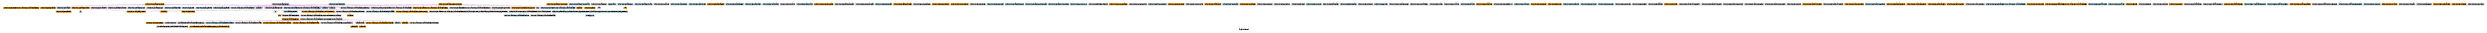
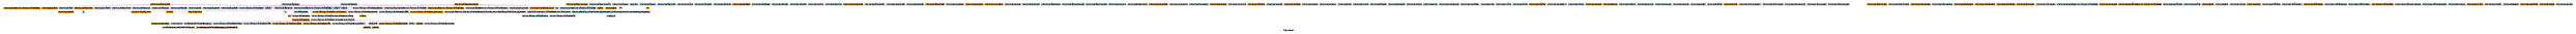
  digraph {
    label="Call graph: fix_wall_region.ll"
    node [fillcolor=lightgrey shape=record style=filled]
    edge [arrowhead=diamond color=brown]
    n1 [fillcolor=orange label="{_ZN9LAMMPS_NS13FixWallRegionC2EPNS_6LAMMPSEiPPc}"]
    n2 [label="{_ZN9LAMMPS_NS3FixC2EPNS_6LAMMPSEiPPc}"]
    n3 [label="{_ZNSaIcEC1Ev}"]
    n4 [label="{_ZNSt7__cxx1112basic_stringIcSt11char_traitsIcESaIcEEC2IS3_EEPKcRKS3_}"]
    n5 [fillcolor=orange label="{_ZN9LAMMPS_NS3FixD2Ev}"]
    n6 [fillcolor=lightblue label="{_ZNSaIcED1Ev}"]
    n7 [fillcolor=orange label="{_ZN9LAMMPS_NS5Error3allERKNSt7__cxx1112basic_stringIcSt11char_traitsIcESaIcEEEiS8_}"]
    n8 [fillcolor=lightblue label="{_ZNSt7__cxx1112basic_stringIcSt11char_traitsIcESaIcEED1Ev}"]
    n9 [fillcolor=orange label="{_ZN9LAMMPS_NS5utils7numericEPKciS2_bPNS_6LAMMPSE}"]
    n10 [label="{strcmp}"]
    n11 [fillcolor=lightblue label="{_ZN9LAMMPS_NS5utils6strdupERKNSt7__cxx1112basic_stringIcSt11char_traitsIcESaIcEEE}"]
    n12 [label="{_ZN9LAMMPS_NS5Error3allIJRPcEEEvRKNSt7__cxx1112basic_stringIcSt11char_traitsIcESaIcEEEiSB_DpOT_}"]
    n13 [label="{_ZNK9LAMMPS_NS6Domain16get_region_by_idERKNSt7__cxx1112basic_stringIcSt11char_traitsIcESaIcEEE}"]
    n14 [fillcolor=lightblue label="{_ZNSt7__cxx1112basic_stringIcSt11char_traitsIcESaIcEE13_M_local_dataEv}"]
    n15 [fillcolor=orange label="{_ZNSt7__cxx1112basic_stringIcSt11char_traitsIcESaIcEE12_Alloc_hiderC1EPcRKS3_}"]
    n16 [fillcolor=lightblue label="{_ZNSt11char_traitsIcE6lengthEPKc}"]
    n17 [fillcolor=orange label="{_ZNSt7__cxx1112basic_stringIcSt11char_traitsIcESaIcEE12_M_constructIPKcEEvT_S8_}"]
    n18 [label="{_ZNSt7__cxx1112basic_stringIcSt11char_traitsIcESaIcEE12_Alloc_hiderD2Ev}"]
    n19 [label="{_ZN3fmt6v9_lmp17basic_string_viewIcEC2ISt11char_traitsIcESaIcEEERKNSt7__cxx1112basic_stringIcT_T0_EE}"]
    n20 [fillcolor=lightblue label="{_ZN3fmt6v9_lmp16make_format_argsINS0_20basic_format_contextINS0_8appenderEcEEJRPcEEENS0_16format_arg_storeIT_JDpNSt9remove_cvINSt16remove_referenceIT0_E4typeEE4typeEEEEDpOSB_}"]
    n21 [label="{_ZN9LAMMPS_NS5Error4_allERKNSt7__cxx1112basic_stringIcSt11char_traitsIcESaIcEEEiN3fmt6v9_lmp17basic_string_viewIcEENSA_17basic_format_argsINSA_20basic_format_contextINSA_8appenderEcEEEE}"]
    n22 [label="{_ZN9__gnu_cxx11char_traitsIcE6lengthEPKc}"]
    n23 [fillcolor=orange label="{strlen}"]
    n24 [label="{_ZNSt7__cxx1112basic_stringIcSt11char_traitsIcESaIcEE16_M_construct_auxIPKcEEvT_S8_St12__false_type}"]
    n25 [fillcolor=orange label="{_ZNSaIcED2Ev}"]
    n26 [label="{_ZNKSt7__cxx1112basic_stringIcSt11char_traitsIcESaIcEE4dataEv}"]
    n27 [fillcolor=lightblue label="{_ZNKSt7__cxx1112basic_stringIcSt11char_traitsIcESaIcEE4sizeEv}"]
    n28 [fillcolor=lightblue label="{llvm.memcpy.p0.p0.i64}"]
    n29 [fillcolor=orange label="{_ZN9__gnu_cxx11char_traitsIcE2eqERKcS3_}"]
    n30 [label="{_ZNSt7__cxx1112basic_stringIcSt11char_traitsIcESaIcEE12_M_constructIPKcEEvT_S8_St20forward_iterator_tag}"]
    n31 [fillcolor=lightblue label="{__gxx_personality_v0}"]
    n32 [label="{_ZN9LAMMPS_NS13FixWallRegionD2Ev}"]
    n33 [label="{_ZdaPv}"]
    n34 [fillcolor=lightblue label="{_ZN9LAMMPS_NS13FixWallRegionD0Ev}"]
    n35 [fillcolor=orange label="{_ZdlPv}"]
    n36 [fillcolor=lightblue label="{_ZN9LAMMPS_NS13FixWallRegion7setmaskEv}"]
    n37 [fillcolor=lightblue label="{_ZN9LAMMPS_NS13FixWallRegion4initEv}"]
    n38 [fillcolor=lightblue label="{__dynamic_cast}"]
    n39 [fillcolor=lightblue label="{_ZN9LAMMPS_NS5utils8strmatchERKNSt7__cxx1112basic_stringIcSt11char_traitsIcESaIcEEES8_}"]
    n40 [fillcolor=orange label="{llvm.fmuladd.f64}"]
    n41 [fillcolor=orange label="{_ZN9LAMMPS_NS11MathSpecialL6powintERKdi}"]
    n42 [label="{exp}"]
    n43 [fillcolor=orange label="{MPI_Allreduce}"]
    n44 [label="{_ZN9LAMMPS_NS3Fix11copy_arraysEiii}"]
    n45 [label="{_ZN9LAMMPS_NS13FixWallRegion5setupEi}"]
    n46 [fillcolor=lightblue label="{_ZN9LAMMPS_NS5Respa13copy_f_flevelEi}"]
    n47 [fillcolor=lightblue label="{_ZN9LAMMPS_NS5Respa13copy_flevel_fEi}"]
    n48 [fillcolor=lightblue label="{_ZN9LAMMPS_NS3Fix11pack_borderEiPiPd}"]
    n49 [fillcolor=lightblue label="{_ZN9LAMMPS_NS3Fix13unpack_borderEiiPd}"]
    n50 [fillcolor=orange label="{_ZN9LAMMPS_NS3Fix13pack_exchangeEiPd}"]
    n51 [fillcolor=lightblue label="{_ZN9LAMMPS_NS3Fix15unpack_exchangeEiPd}"]
    n52 [fillcolor=lightblue label="{_ZN9LAMMPS_NS3Fix12pack_restartEiPd}"]
    n53 [fillcolor=lightblue label="{_ZN9LAMMPS_NS3Fix14unpack_restartEii}"]
    n54 [label="{_ZN9LAMMPS_NS3Fix12size_restartEi}"]
    n55 [fillcolor=lightblue label="{_ZN9LAMMPS_NS3Fix15maxsize_restartEv}"]
    n56 [fillcolor=orange label="{_ZN9LAMMPS_NS3Fix21setup_pre_force_respaEii}"]
    n57 [label="{_ZN9LAMMPS_NS3Fix23initial_integrate_respaEiii}"]
    n58 [label="{_ZN9LAMMPS_NS3Fix20post_integrate_respaEii}"]
    n59 [fillcolor=lightblue label="{_ZN9LAMMPS_NS3Fix15pre_force_respaEiii}"]
    n60 [fillcolor=orange label="{_ZN9LAMMPS_NS3Fix21final_integrate_respaEii}"]
    n61 [label="{_ZN9LAMMPS_NS3Fix16min_pre_exchangeEv}"]
    n62 [fillcolor=orange label="{_ZN9LAMMPS_NS3Fix16min_pre_neighborEv}"]
    n63 [fillcolor=orange label="{_ZN9LAMMPS_NS3Fix17min_post_neighborEv}"]
    n64 [label="{_ZN9LAMMPS_NS3Fix13min_pre_forceEi}"]
    n65 [fillcolor=lightblue label="{_ZN9LAMMPS_NS3Fix15min_pre_reverseEii}"]
    n66 [fillcolor=lightblue label="{_ZN9LAMMPS_NS13FixWallRegion9min_setupEi}"]
    n67 [fillcolor=orange label="{_ZN9LAMMPS_NS13FixWallRegion10post_forceEi}"]
    n68 [fillcolor=orange label="{_ZN9LAMMPS_NS6Region8prematchEv}"]
    n69 [fillcolor=lightblue label="{_ZN9LAMMPS_NS3Fix6v_initEi}"]
    n70 [label="{_ZN9LAMMPS_NS6Region7surfaceEdddd}"]
    n71 [fillcolor=lightblue label="{_ZN9LAMMPS_NS13FixWallRegion4lj93Ed}"]
    n72 [label="{_ZN9LAMMPS_NS13FixWallRegion5lj126Ed}"]
    n73 [fillcolor=lightblue label="{_ZN9LAMMPS_NS13FixWallRegion6lj1043Ed}"]
    n74 [label="{_ZN9LAMMPS_NS13FixWallRegion5morseEd}"]
    n75 [fillcolor=orange label="{_ZN9LAMMPS_NS13FixWallRegion7colloidEdd}"]
    n76 [label="{_ZN9LAMMPS_NS13FixWallRegion8harmonicEd}"]
    n77 [fillcolor=lightblue label="{_ZN9LAMMPS_NS3Fix7v_tallyEiPd}"]
    n78 [fillcolor=orange label="{_ZN9LAMMPS_NS5Error3oneERKNSt7__cxx1112basic_stringIcSt11char_traitsIcESaIcEEEiS8_}"]
    n79 [fillcolor=orange label="{_ZN9LAMMPS_NS3Fix7v_setupEi}"]
    n80 [fillcolor=orange label="{_ZN9LAMMPS_NS6Region5matchEddd}"]
    n81 [fillcolor=lightblue label="{log}"]
    n82 [fillcolor=lightblue label="{_ZN9LAMMPS_NS13FixWallRegion16post_force_respaEiii}"]
    n83 [fillcolor=lightblue label="{_ZN9LAMMPS_NS13FixWallRegion14min_post_forceEi}"]
    n84 [fillcolor=lightblue label="{_ZN9LAMMPS_NS13FixWallRegion14compute_scalarEv}"]
    n85 [fillcolor=orange label="{_ZN9LAMMPS_NS13FixWallRegion14compute_vectorEi}"]
    n86 [fillcolor=lightblue label="{_ZN9LAMMPS_NS3Fix16post_constructorEv}"]
    n87 [label="{_ZN9LAMMPS_NS3Fix9init_listEiPNS_9NeighListE}"]
    n88 [fillcolor=orange label="{_ZN9LAMMPS_NS3Fix18setup_pre_exchangeEv}"]
    n89 [label="{_ZN9LAMMPS_NS3Fix18setup_pre_neighborEv}"]
    n90 [fillcolor=lightblue label="{_ZN9LAMMPS_NS3Fix19setup_post_neighborEv}"]
    n91 [fillcolor=orange label="{_ZN9LAMMPS_NS3Fix15setup_pre_forceEi}"]
    n92 [label="{_ZN9LAMMPS_NS3Fix17setup_pre_reverseEii}"]
    n93 [fillcolor=orange label="{_ZN9LAMMPS_NS3Fix17initial_integrateEi}"]
    n94 [fillcolor=lightblue label="{_ZN9LAMMPS_NS3Fix14post_integrateEv}"]
    n95 [fillcolor=orange label="{_ZN9LAMMPS_NS3Fix12pre_exchangeEv}"]
    n96 [label="{_ZN9LAMMPS_NS3Fix12pre_neighborEv}"]
    n97 [label="{_ZN9LAMMPS_NS3Fix13post_neighborEv}"]
    n98 [label="{_ZN9LAMMPS_NS3Fix9pre_forceEi}"]
    n99 [fillcolor=lightblue label="{_ZN9LAMMPS_NS3Fix11pre_reverseEii}"]
    n100 [label="{_ZN9LAMMPS_NS3Fix15final_integrateEv}"]
    n101 [fillcolor=lightblue label="{_ZN9LAMMPS_NS3Fix15fused_integrateEi}"]
    n102 [label="{_ZN9LAMMPS_NS3Fix11end_of_stepEv}"]
    n103 [fillcolor=lightblue label="{_ZN9LAMMPS_NS3Fix8post_runEv}"]
    n104 [label="{_ZN9LAMMPS_NS3Fix13write_restartEP8_IO_FILE}"]
    n105 [label="{_ZN9LAMMPS_NS3Fix18write_restart_fileEPKc}"]
    n106 [label="{_ZN9LAMMPS_NS3Fix7restartEPc}"]
    n107 [label="{_ZN9LAMMPS_NS3Fix11grow_arraysEi}"]
    n108 [fillcolor=lightblue label="{_ZN9LAMMPS_NS3Fix10set_arraysEi}"]
    n109 [fillcolor=orange label="{_ZN9LAMMPS_NS3Fix13update_arraysEii}"]
    n110 [label="{_ZN9LAMMPS_NS3Fix12set_moleculeEiiiPdS1_S1_}"]
    n111 [fillcolor=lightblue label="{_ZN9LAMMPS_NS3Fix11clear_bonusEv}"]
    n112 [fillcolor=orange label="{_ZN9LAMMPS_NS3Fix10min_energyEPd}"]
    n113 [fillcolor=orange label="{_ZN9LAMMPS_NS3Fix9min_storeEv}"]
    n114 [fillcolor=lightblue label="{_ZN9LAMMPS_NS3Fix14min_clearstoreEv}"]
    n115 [fillcolor=lightblue label="{_ZN9LAMMPS_NS3Fix13min_pushstoreEv}"]
    n116 [fillcolor=lightblue label="{_ZN9LAMMPS_NS3Fix12min_popstoreEv}"]
    n117 [label="{_ZN9LAMMPS_NS3Fix13min_reset_refEv}"]
    n118 [label="{_ZN9LAMMPS_NS3Fix8min_stepEdPd}"]
    n119 [label="{_ZN9LAMMPS_NS3Fix9max_alphaEPd}"]
    n120 [fillcolor=orange label="{_ZN9LAMMPS_NS3Fix7min_dofEv}"]
    n121 [label="{_ZN9LAMMPS_NS3Fix17pack_forward_commEiPiPdiS1_}"]
    n122 [label="{_ZN9LAMMPS_NS3Fix19unpack_forward_commEiiPd}"]
    n123 [label="{_ZN9LAMMPS_NS3Fix22pack_reverse_comm_sizeEii}"]
    n124 [label="{_ZN9LAMMPS_NS3Fix17pack_reverse_commEiiPd}"]
    n125 [label="{_ZN9LAMMPS_NS3Fix19unpack_reverse_commEiPiPd}"]
-   n126 [label="{_ZN9LAMMPS_NS3Fix10reset_gridEv}"]
    n127 [fillcolor=orange label="{_ZN9LAMMPS_NS3Fix17pack_forward_gridEiPviPi}"]
    n128 [label="{_ZN9LAMMPS_NS3Fix19unpack_forward_gridEiPviPi}"]
    n129 [fillcolor=orange label="{_ZN9LAMMPS_NS3Fix17pack_reverse_gridEiPviPi}"]
    n130 [fillcolor=lightblue label="{_ZN9LAMMPS_NS3Fix19unpack_reverse_gridEiPviPi}"]
    n131 [fillcolor=orange label="{_ZN9LAMMPS_NS3Fix15pack_remap_gridEiPviPi}"]
    n132 [fillcolor=orange label="{_ZN9LAMMPS_NS3Fix17unpack_remap_gridEiPviPi}"]
    n133 [fillcolor=orange label="{_ZN9LAMMPS_NS3Fix16unpack_read_gridEiPc}"]
    n134 [fillcolor=orange label="{_ZN9LAMMPS_NS3Fix15pack_write_gridEiPv}"]
    n135 [label="{_ZN9LAMMPS_NS3Fix17unpack_write_gridEiPvPi}"]
    n136 [fillcolor=lightblue label="{_ZN9LAMMPS_NS3Fix16get_grid_by_nameERKNSt7__cxx1112basic_stringIcSt11char_traitsIcESaIcEEERi}"]
    n137 [fillcolor=orange label="{_ZN9LAMMPS_NS3Fix17get_grid_by_indexEi}"]
    n138 [fillcolor=orange label="{_ZN9LAMMPS_NS3Fix20get_griddata_by_nameEiRKNSt7__cxx1112basic_stringIcSt11char_traitsIcESaIcEEERi}"]
    n139 [fillcolor=lightblue label="{_ZN9LAMMPS_NS3Fix21get_griddata_by_indexEi}"]
    n140 [fillcolor=lightblue label="{_ZN9LAMMPS_NS3Fix13compute_arrayEii}"]
    n141 [fillcolor=orange label="{_ZN9LAMMPS_NS3Fix3dofEi}"]
    n142 [label="{_ZN9LAMMPS_NS3Fix6deformEi}"]
    n143 [label="{_ZN9LAMMPS_NS3Fix12reset_targetEd}"]
    n144 [fillcolor=orange label="{_ZN9LAMMPS_NS3Fix8reset_dtEv}"]
    n145 [label="{_ZN9LAMMPS_NS3Fix16read_data_headerEPc}"]
    n146 [label="{_ZN9LAMMPS_NS3Fix17read_data_sectionEPciS1_i}"]
    n147 [fillcolor=orange label="{_ZN9LAMMPS_NS3Fix20read_data_skip_linesEPc}"]
    n148 [fillcolor=lightblue label="{_ZN9LAMMPS_NS3Fix17write_data_headerEP8_IO_FILEi}"]
    n149 [fillcolor=lightblue label="{_ZN9LAMMPS_NS3Fix23write_data_section_sizeEiRiS1_}"]
    n150 [fillcolor=orange label="{_ZN9LAMMPS_NS3Fix23write_data_section_packEiPPd}"]
    n151 [label="{_ZN9LAMMPS_NS3Fix26write_data_section_keywordEiP8_IO_FILE}"]
    n152 [fillcolor=lightblue label="{_ZN9LAMMPS_NS3Fix18write_data_sectionEiP8_IO_FILEiPPdi}"]
    n153 [fillcolor=lightblue label="{_ZN9LAMMPS_NS3Fix13zero_momentumEv}"]
    n154 [fillcolor=orange label="{_ZN9LAMMPS_NS3Fix13zero_rotationEv}"]
    n155 [label="{_ZN9LAMMPS_NS3Fix15rebuild_specialEv}"]
    n156 [label="{_ZN9LAMMPS_NS3Fix5imageERPiRPPd}"]
    n157 [fillcolor=orange label="{_ZN9LAMMPS_NS3Fix12modify_paramEiPPc}"]
    n158 [fillcolor=orange label="{_ZN9LAMMPS_NS3Fix7extractEPKcRi}"]
    n159 [label="{_ZN9LAMMPS_NS3Fix12memory_usageEv}"]
    n160 [fillcolor=orange label="{_ZN9__gnu_cxx17__is_null_pointerIKcEEbPT_}"]
    n161 [label="{_ZSt19__throw_logic_errorPKc}"]
    n162 [label="{_ZSt8distanceIPKcENSt15iterator_traitsIT_E15difference_typeES3_S3_}"]
    n163 [fillcolor=lightblue label="{_ZNSt7__cxx1112basic_stringIcSt11char_traitsIcESaIcEE9_M_createERmm}"]
    n164 [label="{_ZNSt7__cxx1112basic_stringIcSt11char_traitsIcESaIcEE7_M_dataEPc}"]
    n165 [fillcolor=orange label="{_ZNSt7__cxx1112basic_stringIcSt11char_traitsIcESaIcEE11_M_capacityEm}"]
    n166 [fillcolor=orange label="{_ZNKSt7__cxx1112basic_stringIcSt11char_traitsIcESaIcEE7_M_dataEv}"]
    n167 [label="{_ZNSt7__cxx1112basic_stringIcSt11char_traitsIcESaIcEE13_S_copy_charsEPcPKcS7_}"]
    n168 [fillcolor=orange label="{__cxa_begin_catch}"]
    n169 [fillcolor=orange label="{_ZNSt7__cxx1112basic_stringIcSt11char_traitsIcESaIcEE10_M_disposeEv}"]
    n170 [fillcolor=lightblue label="{__cxa_rethrow}"]
    n171 [fillcolor=orange label="{__cxa_end_catch}"]
    n172 [label="{_ZNSt7__cxx1112basic_stringIcSt11char_traitsIcESaIcEE13_M_set_lengthEm}"]
    n173 [label="{__clang_call_terminate}"]
    n174 [label="{_ZSt19__iterator_categoryIPKcENSt15iterator_traitsIT_E17iterator_categoryERKS3_}"]
    n175 [fillcolor=orange label="{_ZSt10__distanceIPKcENSt15iterator_traitsIT_E15difference_typeES3_S3_St26random_access_iterator_tag}"]
    n176 [fillcolor=orange label="{_ZSt9terminatev}"]
    n1 -> n2 [arrowhead=dot color=purple]
    n1 -> n3 [arrowhead=dot color=purple]
    n1 -> n4 [color=purple]
    n1 -> n5 [color=purple]
    n1 -> n6
    n1 -> n7
    n1 -> n8 [color=purple]
    n1 -> n9
    n1 -> n10
    n1 -> n11
    n1 -> n12 [arrowhead=dot color=purple]
    n1 -> n13 [arrowhead=dot color=purple]
    n4 -> n14
    n4 -> n15 [arrowhead=dot]
    n4 -> n16 [arrowhead=dot color=purple]
    n4 -> n17
    n4 -> n18 [color=purple]
    n12 -> n19 [arrowhead=dot]
    n12 -> n20
    n12 -> n21
    n16 -> n22 [color=purple]
    n16 -> n23
    n17 -> n24 [color=purple]
    n18 -> n25 [color=purple]
    n19 -> n26 [arrowhead=dot]
    n19 -> n27 [arrowhead=dot]
    n20 -> n28 [arrowhead=dot]
    n22 -> n29 [arrowhead=dot color=purple]
    n24 -> n30 [color=purple]
    n30 -> n160 [arrowhead=dot color=purple]
    n30 -> n161 [color=purple]
    n30 -> n162 [arrowhead=dot]
    n30 -> n163 [arrowhead=dot]
    n30 -> n164 [color=purple]
    n30 -> n165 [color=purple]
    n30 -> n166
    n30 -> n167
    n30 -> n168 [arrowhead=dot color=purple]
    n30 -> n169 [arrowhead=dot color=purple]
    n30 -> n170 [color=purple]
    n30 -> n171
    n30 -> n172
    n30 -> n173 [arrowhead=dot color=purple]
    n32 -> n5 [color=purple]
    n32 -> n33 [arrowhead=dot]
    n34 -> n35 [arrowhead=dot color=purple]
    n37 -> n3 [arrowhead=dot]
    n37 -> n4 [arrowhead=dot]
    n37 -> n6
    n37 -> n7
    n37 -> n8 [color=purple]
    n37 -> n12 [arrowhead=dot]
    n37 -> n13 [arrowhead=dot color=purple]
    n37 -> n38 [color=purple]
    n37 -> n39 [arrowhead=dot]
    n37 -> n40 [arrowhead=dot]
    n37 -> n41 [arrowhead=dot]
    n37 -> n42 [color=purple]
    n37 -> n43 [arrowhead=dot color=purple]
    n45 -> n3
    n45 -> n4 [color=purple]
    n45 -> n6 [arrowhead=dot]
    n45 -> n8 [arrowhead=dot]
    n45 -> n38 [color=purple]
    n45 -> n39 [arrowhead=dot]
    n45 -> n46 [color=purple]
    n45 -> n47 [arrowhead=dot]
    n67 -> n3 [arrowhead=dot color=purple]
    n67 -> n4 [color=purple]
    n67 -> n6 [color=purple]
    n67 -> n8 [arrowhead=dot]
    n67 -> n68 [color=purple]
    n67 -> n69 [arrowhead=dot]
    n67 -> n70 [arrowhead=dot]
    n67 -> n71 [arrowhead=dot color=purple]
    n67 -> n72 [color=purple]
    n67 -> n73 [arrowhead=dot]
    n67 -> n74 [arrowhead=dot color=purple]
    n67 -> n75 [arrowhead=dot color=purple]
    n67 -> n76 [arrowhead=dot color=purple]
    n67 -> n77 [arrowhead=dot color=purple]
    n67 -> n78
    n69 -> n79
    n71 -> n40 [arrowhead=dot color=purple]
    n72 -> n40 [color=purple]
    n73 -> n40 [arrowhead=dot]
    n73 -> n41 [arrowhead=dot color=purple]
    n74 -> n40 [arrowhead=dot]
    n74 -> n42
    n75 -> n40 [arrowhead=dot color=purple]
    n75 -> n41 [color=purple]
    n75 -> n81 [arrowhead=dot]
    n77 -> n80
    n84 -> n43
    n85 -> n43 [color=purple]
    n162 -> n174
    n162 -> n175
    n173 -> n168 [arrowhead=dot color=purple]
    n173 -> n176
  }
